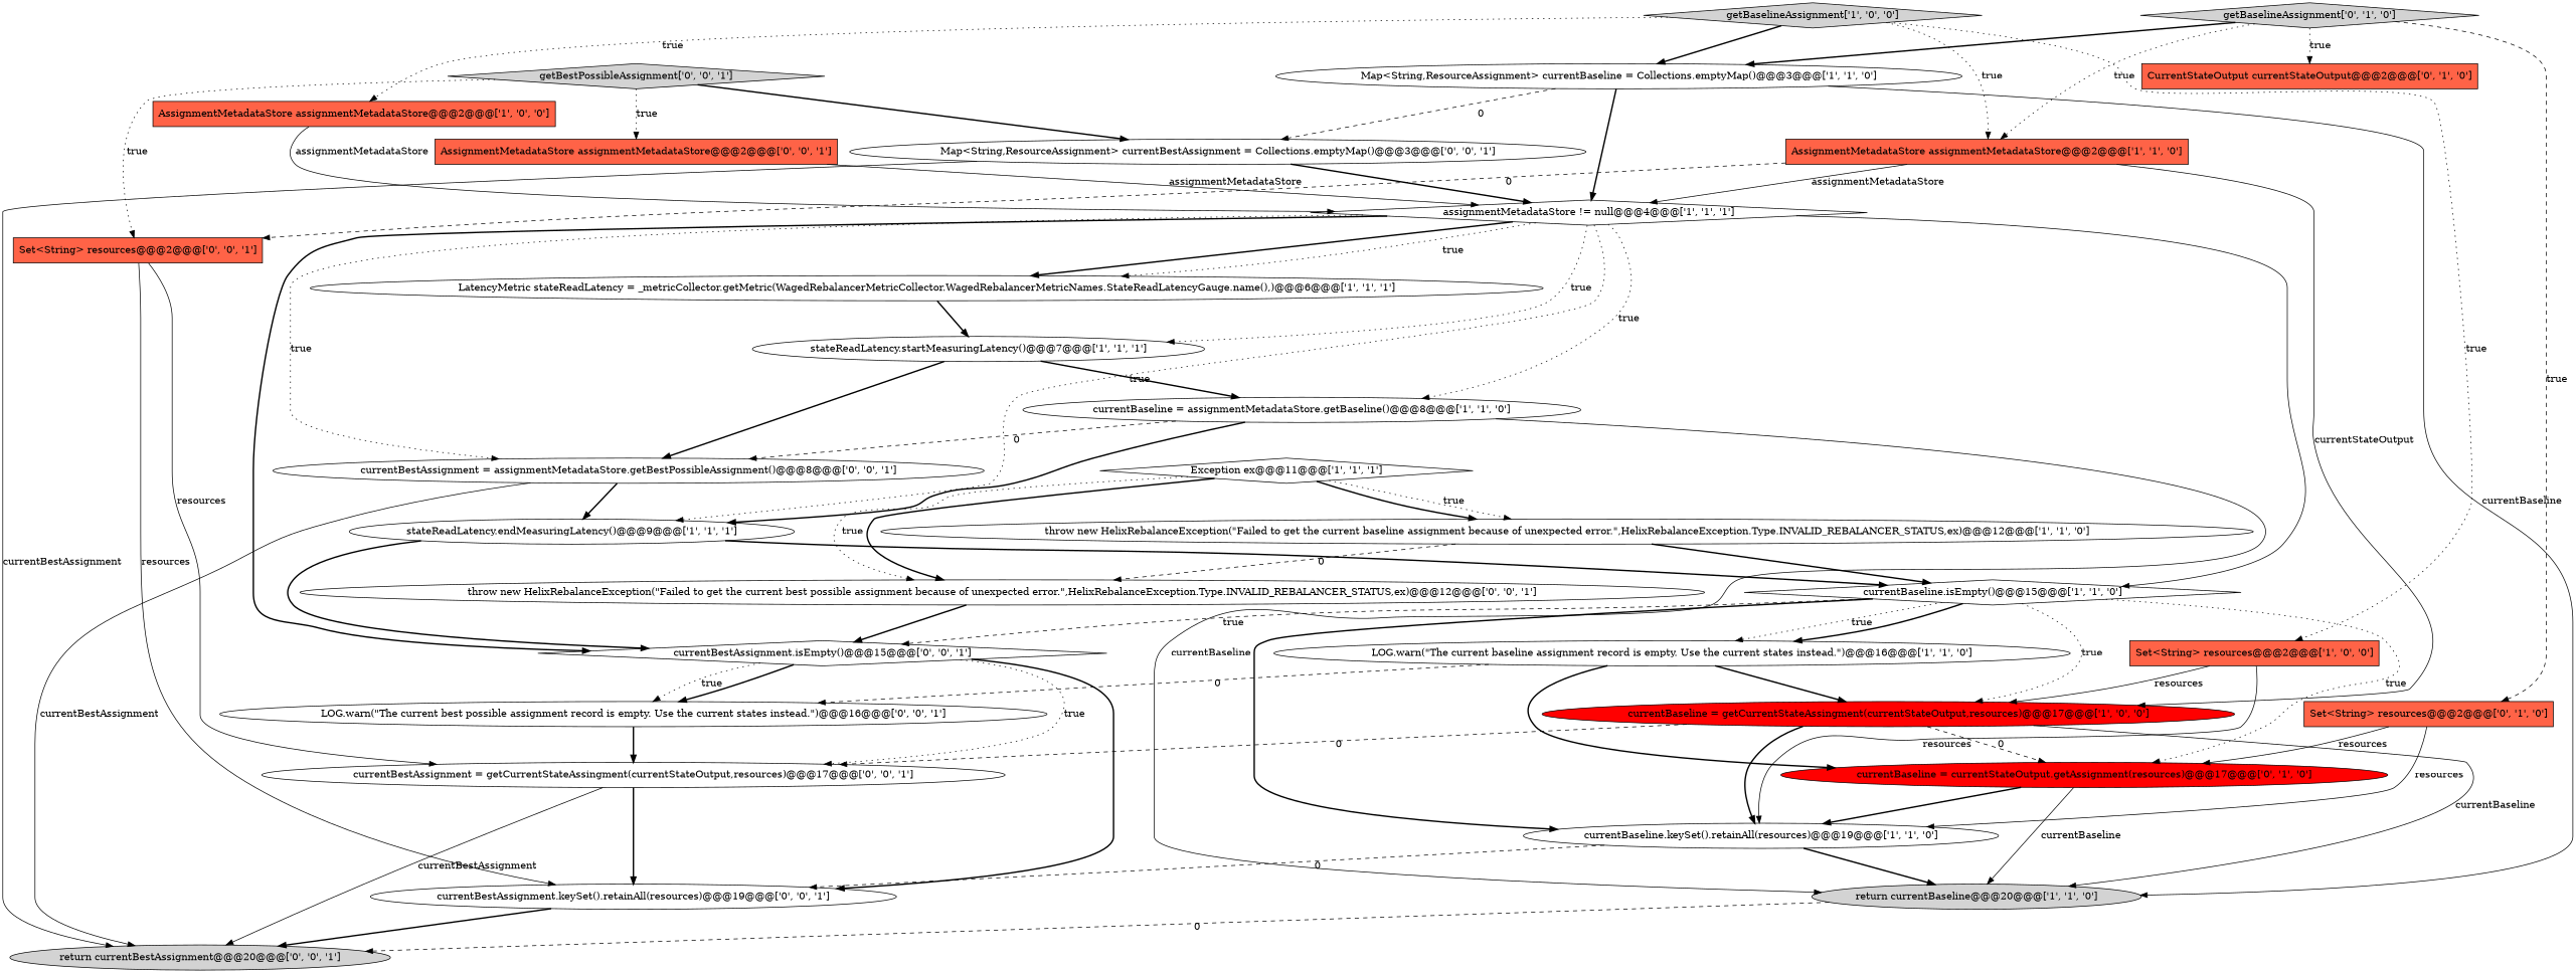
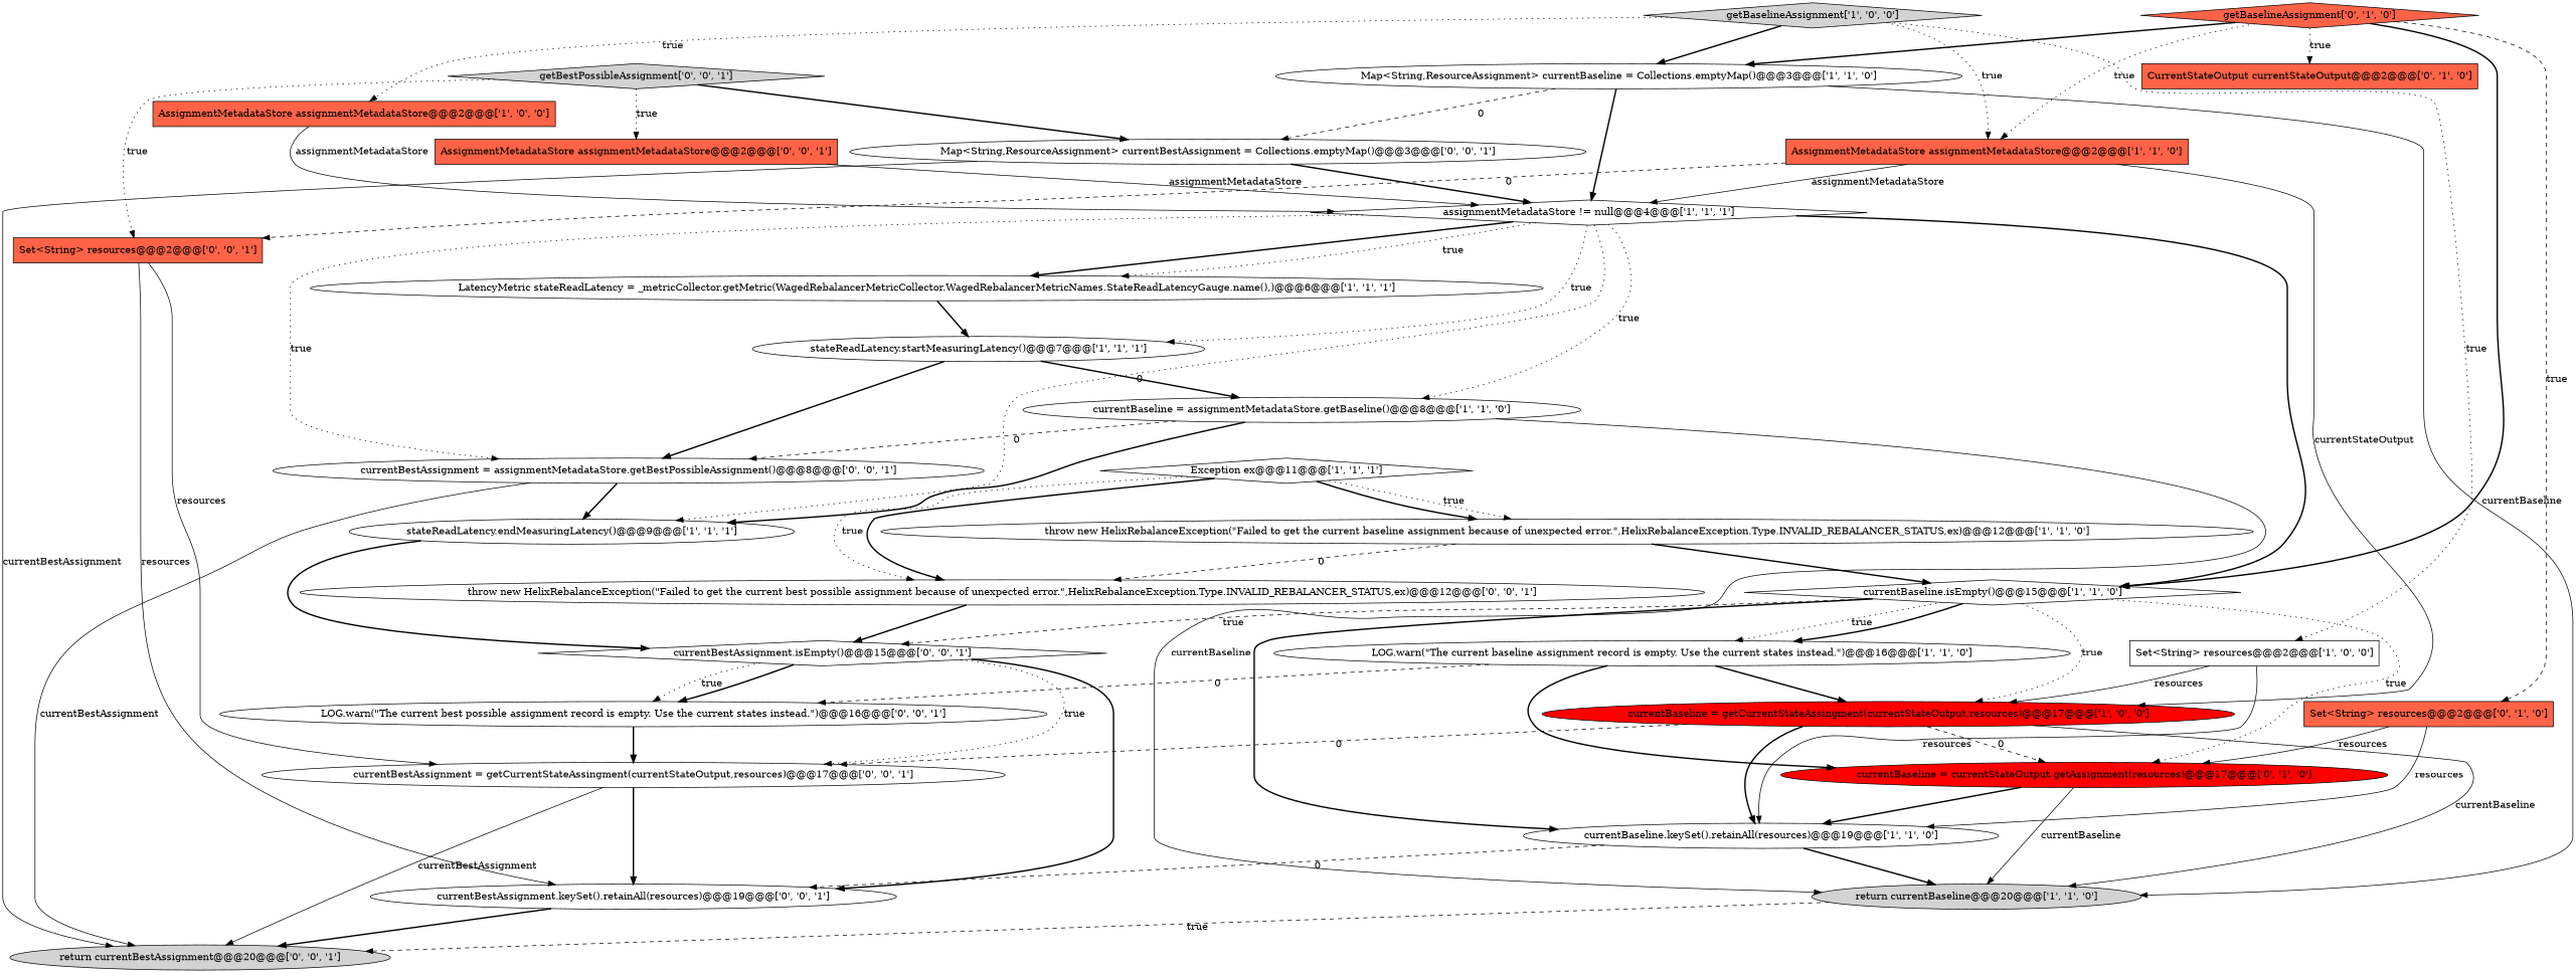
  digraph {
    node [fillcolor=white shape=ellipse style=filled]
    edge [style=bold]
    n1 [label="currentBestAssignment = assignmentMetadataStore.getBestPossibleAssignment()@@@8@@@['0', '0', '1']"]
    n2 [label="stateReadLatency.endMeasuringLatency()@@@9@@@['1', '1', '1']"]
    n3 [fillcolor=lightgray label="return currentBestAssignment@@@20@@@['0', '0', '1']"]
    n4 [label="currentBestAssignment.isEmpty()@@@15@@@['0', '0', '1']" shape=diamond]
    n5 [label="currentBaseline.isEmpty()@@@15@@@['1', '1', '0']" shape=diamond]
    n6 [fillcolor=tomato label="AssignmentMetadataStore assignmentMetadataStore@@@2@@@['1', '1', '0']" shape=box]
    n7 [label="assignmentMetadataStore != null@@@4@@@['1', '1', '1']" shape=diamond]
    n8 [fillcolor=tomato label="Set<String> resources@@@2@@@['0', '0', '1']" shape=box]
    n9 [fillcolor=red label="currentBaseline = getCurrentStateAssingment(currentStateOutput,resources)@@@17@@@['1', '0', '0']"]
    n10 [label="currentBaseline = assignmentMetadataStore.getBaseline()@@@8@@@['1', '1', '0']"]
    n11 [label="LatencyMetric stateReadLatency = _metricCollector.getMetric(WagedRebalancerMetricCollector.WagedRebalancerMetricNames.StateReadLatencyGauge.name(),)@@@6@@@['1', '1', '1']"]
    n12 [label="stateReadLatency.startMeasuringLatency()@@@7@@@['1', '1', '1']"]
    n13 [label="currentBestAssignment = getCurrentStateAssingment(currentStateOutput,resources)@@@17@@@['0', '0', '1']"]
    n14 [label="currentBestAssignment.keySet().retainAll(resources)@@@19@@@['0', '0', '1']"]
    n15 [fillcolor=lightgray label="return currentBaseline@@@20@@@['1', '1', '0']"]
    n16 [label="currentBaseline.keySet().retainAll(resources)@@@19@@@['1', '1', '0']"]
    n17 [fillcolor=red label="currentBaseline = currentStateOutput.getAssignment(resources)@@@17@@@['0', '1', '0']"]
    n18 [label="Map<String,ResourceAssignment> currentBaseline = Collections.emptyMap()@@@3@@@['1', '1', '0']"]
    n19 [label="Map<String,ResourceAssignment> currentBestAssignment = Collections.emptyMap()@@@3@@@['0', '0', '1']"]
    n20 [fillcolor=tomato label="AssignmentMetadataStore assignmentMetadataStore@@@2@@@['1', '0', '0']" shape=box]
    n21 [label="LOG.warn(\"The current best possible assignment record is empty. Use the current states instead.\")@@@16@@@['0', '0', '1']"]
    n22 [label="LOG.warn(\"The current baseline assignment record is empty. Use the current states instead.\")@@@16@@@['1', '1', '0']"]
    n23 [fillcolor=tomato label="Set<String> resources@@@2@@@['0', '1', '0']" shape=box]
    n24 [label="throw new HelixRebalanceException(\"Failed to get the current baseline assignment because of unexpected error.\",HelixRebalanceException.Type.INVALID_REBALANCER_STATUS,ex)@@@12@@@['1', '1', '0']"]
    n25 [label="throw new HelixRebalanceException(\"Failed to get the current best possible assignment because of unexpected error.\",HelixRebalanceException.Type.INVALID_REBALANCER_STATUS,ex)@@@12@@@['0', '0', '1']"]
    n26 [fillcolor=lightgray label="getBestPossibleAssignment['0', '0', '1']" shape=diamond]
    n27 [fillcolor=tomato label="AssignmentMetadataStore assignmentMetadataStore@@@2@@@['0', '0', '1']" shape=box]
-   n28 [fillcolor=lightgray label="getBaselineAssignment['0', '1', '0']" shape=diamond]
+   n28 [fillcolor=tomato label="getBaselineAssignment['0', '1', '0']" shape=diamond]
    n29 [fillcolor=tomato label="CurrentStateOutput currentStateOutput@@@2@@@['0', '1', '0']" shape=box]
    n30 [fillcolor=lightgray label="getBaselineAssignment['1', '0', '0']" shape=diamond]
-   n31 [fillcolor=tomato label="Set<String> resources@@@2@@@['1', '0', '0']" shape=box]
+   n31 [label="Set<String> resources@@@2@@@['1', '0', '0']" shape=box]
    n32 [label="Exception ex@@@11@@@['1', '1', '1']" shape=diamond]
    n1 -> n2
    n1 -> n3 [label=currentBestAssignment style=solid]
    n2 -> n4
-   n2 -> n5
+   n28 -> n5
    n4 -> n13 [label=true style=dotted]
    n4 -> n14
    n4 -> n21 [label=true style=dotted]
    n4 -> n21
    n5 -> n4 [label=true style=dashed]
    n5 -> n9 [label=true style=dotted]
    n5 -> n16
    n5 -> n17 [label=true style=dotted]
    n5 -> n22 [label=true style=dotted]
    n5 -> n22
    n6 -> n7 [label=assignmentMetadataStore style=solid]
    n6 -> n8 [label=0 style=dashed]
    n6 -> n9 [label=currentStateOutput style=solid]
    n7 -> n1 [label=true style=dotted]
-   n7 -> n2 [label=true style=dotted]
-   n7 -> n4
-   n7 -> n5 [style=solid]
+   n7 -> n2 [label=0 style=dotted]
+   n7 -> n5
    n7 -> n10 [label=true style=dotted]
    n7 -> n11
    n7 -> n11 [label=true style=dotted]
    n7 -> n12 [label=true style=dotted]
    n8 -> n13 [label=resources style=solid]
    n8 -> n14 [label=resources style=solid]
    n9 -> n13 [label=0 style=dashed]
    n9 -> n15 [label=currentBaseline style=solid]
    n9 -> n16
    n9 -> n17 [label=0 style=dashed]
    n10 -> n1 [label=0 style=dashed]
    n10 -> n2
    n10 -> n15 [label=currentBaseline style=solid]
    n11 -> n12
    n12 -> n1
    n12 -> n10
    n13 -> n3 [label=currentBestAssignment style=solid]
    n13 -> n14
    n14 -> n3
-   n15 -> n3 [label=0 style=dashed]
+   n15 -> n3 [label=true style=dashed]
    n16 -> n14 [label=0 style=dashed]
    n16 -> n15
    n17 -> n15 [label=currentBaseline style=solid]
    n17 -> n16
    n18 -> n7
    n18 -> n15 [label=currentBaseline style=solid]
    n18 -> n19 [label=0 style=dashed]
    n19 -> n3 [label=currentBestAssignment style=solid]
    n19 -> n7
    n20 -> n7 [label=assignmentMetadataStore style=solid]
    n21 -> n13
    n22 -> n9
    n22 -> n17
    n22 -> n21 [label=0 style=dashed]
    n23 -> n16 [label=resources style=solid]
    n23 -> n17 [label=resources style=solid]
    n24 -> n5
    n24 -> n25 [label=0 style=dashed]
    n25 -> n4
    n26 -> n8 [label=true style=dotted]
    n26 -> n19
    n26 -> n27 [label=true style=dotted]
    n27 -> n7 [label=assignmentMetadataStore style=solid]
    n28 -> n6 [label=true style=dotted]
    n28 -> n18
    n28 -> n23 [label=true style=dashed]
    n28 -> n29 [label=true style=dotted]
    n30 -> n6 [label=true style=dotted]
    n30 -> n18
    n30 -> n20 [label=true style=dotted]
    n30 -> n31 [label=true style=dotted]
    n31 -> n9 [label=resources style=solid]
    n31 -> n16 [label=resources style=solid]
    n32 -> n24 [label=true style=dotted]
    n32 -> n24
    n32 -> n25
    n32 -> n25 [label=true style=dotted]
  }
